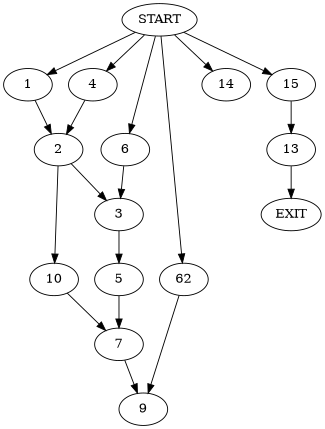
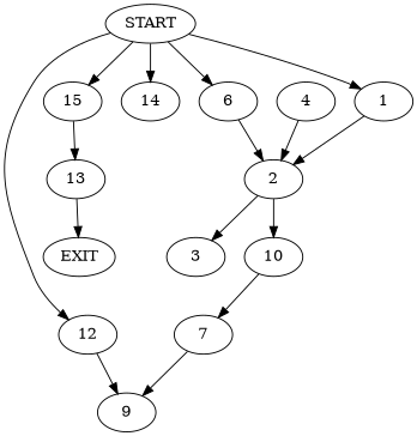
  digraph {
    n1 [label=START]
    1
    4
    6
-   12 [label=62]
+   12
    14
    15
    2
    3
    10
    7
    9
    13
    n14 [label=EXIT]
-   5
    n1 -> 1
-   n1 -> 4
    n1 -> 6
    n1 -> 12
    n1 -> 14
    n1 -> 15
    1 -> 2
    4 -> 2
-   6 -> 3
+   6 -> 2
    12 -> 9
    15 -> 13
    2 -> 3
    2 -> 10
-   3 -> 5
    10 -> 7
    7 -> 9
    13 -> n14
-   5 -> 7
  }
